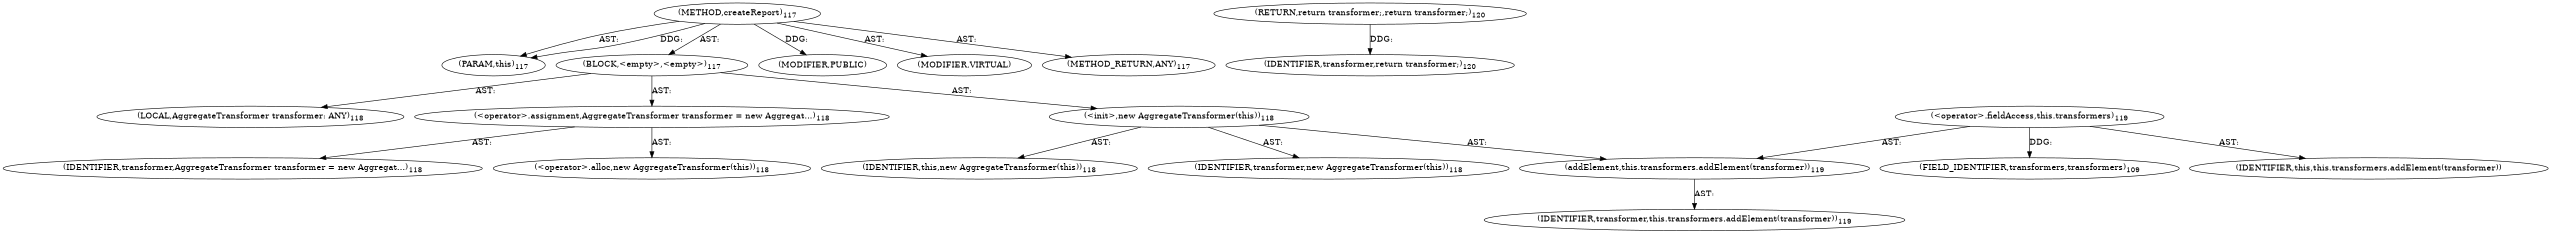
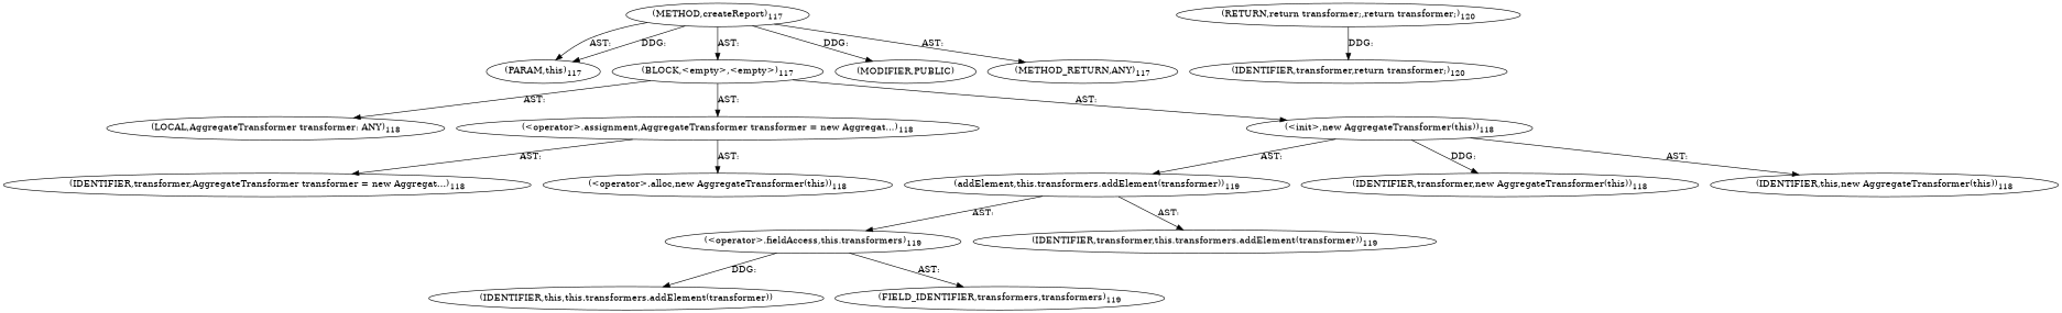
  digraph {
    n1 [label=<(METHOD,createReport)<SUB>117</SUB>>]
    n2 [label=<(PARAM,this)<SUB>117</SUB>>]
    n3 [label=<(BLOCK,&lt;empty&gt;,&lt;empty&gt;)<SUB>117</SUB>>]
    n4 [label=<(MODIFIER,PUBLIC)>]
-   n5 [label=<(MODIFIER,VIRTUAL)>]
    n6 [label=<(METHOD_RETURN,ANY)<SUB>117</SUB>>]
    n7 [label=<(LOCAL,AggregateTransformer transformer: ANY)<SUB>118</SUB>>]
    n8 [label=<(&lt;operator&gt;.assignment,AggregateTransformer transformer = new Aggregat...)<SUB>118</SUB>>]
    n9 [label=<(&lt;init&gt;,new AggregateTransformer(this))<SUB>118</SUB>>]
    n10 [label=<(IDENTIFIER,transformer,AggregateTransformer transformer = new Aggregat...)<SUB>118</SUB>>]
    n11 [label=<(&lt;operator&gt;.alloc,new AggregateTransformer(this))<SUB>118</SUB>>]
    n12 [label=<(addElement,this.transformers.addElement(transformer))<SUB>119</SUB>>]
    n13 [label=<(IDENTIFIER,transformer,new AggregateTransformer(this))<SUB>118</SUB>>]
    n14 [label=<(IDENTIFIER,this,new AggregateTransformer(this))<SUB>118</SUB>>]
    n15 [label=<(&lt;operator&gt;.fieldAccess,this.transformers)<SUB>119</SUB>>]
    n16 [label=<(IDENTIFIER,transformer,this.transformers.addElement(transformer))<SUB>119</SUB>>]
    n17 [label=<(RETURN,return transformer;,return transformer;)<SUB>120</SUB>>]
    n18 [label=<(IDENTIFIER,transformer,return transformer;)<SUB>120</SUB>>]
    n19 [label=<(IDENTIFIER,this,this.transformers.addElement(transformer))>]
-   n20 [label=<(FIELD_IDENTIFIER,transformers,transformers)<SUB>109</SUB>>]
+   n20 [label=<(FIELD_IDENTIFIER,transformers,transformers)<SUB>119</SUB>>]
    n1 -> n2 [label="AST: "]
    n1 -> n2 [label="DDG: "]
    n1 -> n3 [label="AST: "]
    n1 -> n4 [label="DDG: "]
-   n1 -> n5 [label="AST: "]
    n1 -> n6 [label="AST: "]
    n3 -> n7 [label="AST: "]
    n3 -> n8 [label="AST: "]
    n3 -> n9 [label="AST: "]
    n8 -> n10 [label="AST: "]
    n8 -> n11 [label="AST: "]
    n9 -> n12 [label="AST: "]
-   n9 -> n13 [label="AST: "]
+   n9 -> n13 [label="DDG: "]
    n9 -> n14 [label="AST: "]
-   n15 -> n12 [label="AST: "]
+   n12 -> n15 [label="AST: "]
    n12 -> n16 [label="AST: "]
-   n15 -> n19 [label="AST: "]
-   n15 -> n20 [label="DDG: "]
+   n15 -> n19 [label="DDG: "]
+   n15 -> n20 [label="AST: "]
    n17 -> n18 [label="DDG: "]
  }
